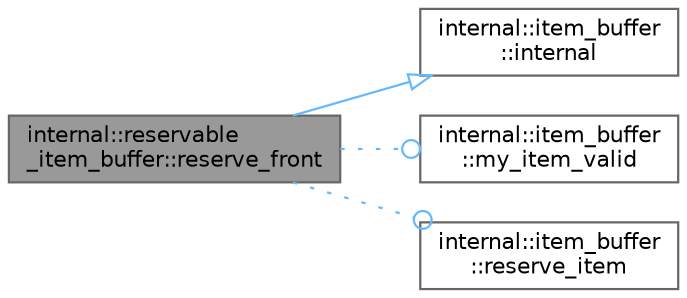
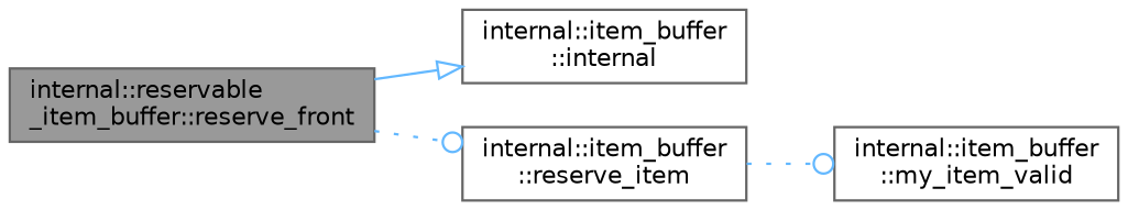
  digraph {
    rankdir=LR
    node [color=grey40 fillcolor=white fontname=Helvetica fontsize=10 shape=box style=filled]
    edge [arrowhead=odot color=steelblue1 fontname=Helvetica fontsize=10 labelfontname=Helvetica labelfontsize=10 style=dotted]
    n1 [color=gray40 fillcolor=grey60 fontcolor=black height=0.2 label="internal::reservable\l_item_buffer::reserve_front" width=0.4]
    n2 [height=0.2 label="internal::item_buffer\l::internal" width=0.4]
    n3 [height=0.2 label="internal::item_buffer\l::my_item_valid" width=0.4]
    n4 [height=0.2 label="internal::item_buffer\l::reserve_item" width=0.4]
    n1 -> n2 [arrowhead=onormal style=solid]
-   n1 -> n3
+   n4 -> n3
    n1 -> n4
  }
